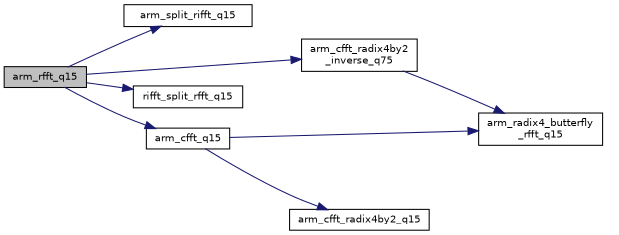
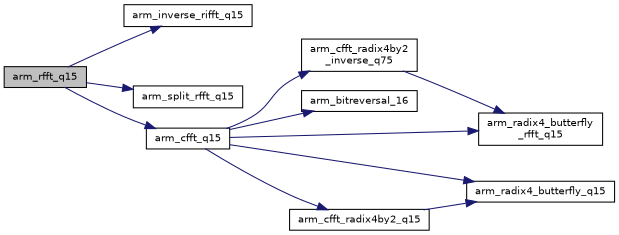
  digraph {
    rankdir=LR
    node [color=black fillcolor=white fontname=Helvetica fontsize=10 shape=record style=filled]
    edge [color=midnightblue fontname=Helvetica fontsize=10 labelfontname=Helvetica labelfontsize=10 style=solid]
    n1 [fillcolor=grey75 fontcolor=black height=0.2 label=arm_rfft_q15 width=0.4]
-   n2 [height=0.2 label=arm_split_rifft_q15 width=0.4]
+   n2 [height=0.2 label=arm_inverse_rifft_q15 width=0.4]
    n3 [height=0.2 label=arm_cfft_q15 width=0.4]
-   n4 [height=0.2 label=rifft_split_rfft_q15 width=0.4]
+   n4 [height=0.2 label=arm_split_rfft_q15 width=0.4]
    n5 [height=0.2 label="arm_radix4_butterfly\l_rfft_q15" width=0.4]
    n6 [height=0.2 label="arm_cfft_radix4by2\l_inverse_q75" width=0.4]
+   n7 [height=0.2 label=arm_radix4_butterfly_q15 width=0.4]
    n8 [height=0.2 label=arm_cfft_radix4by2_q15 width=0.4]
+   n9 [height=0.2 label=arm_bitreversal_16 width=0.4]
    n1 -> n2
    n1 -> n3
    n1 -> n4
    n3 -> n5
-   n1 -> n6
+   n3 -> n6
+   n3 -> n7
    n3 -> n8
+   n3 -> n9
    n6 -> n5
+   n8 -> n7
  }
